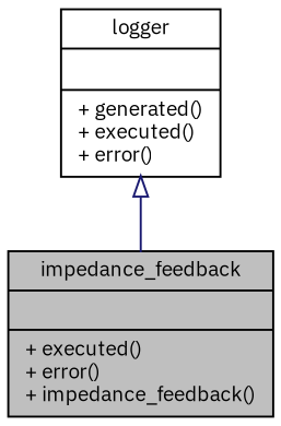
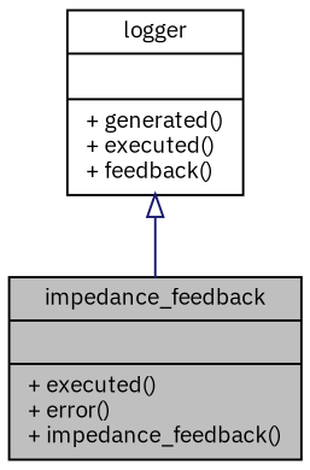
  digraph {
    fontname="IBM Plex Sans"
    node [color=black fontname="IBM Plex Sans" fontsize=10 shape=record style=filled]
    n1 [fillcolor=grey75 fontcolor=black height=0.2 label="{impedance_feedback\n||+ executed()\l+ error()\l+ impedance_feedback()\l}" width=0.4]
-   n2 [fillcolor=white height=0.2 label="{logger\n||+ generated()\l+ executed()\l+ error()\l}" width=0.4]
+   n2 [fillcolor=white height=0.2 label="{logger\n||+ generated()\l+ executed()\l+ feedback()\l}" width=0.4]
    n2 -> n1 [arrowtail=onormal color=midnightblue dir=back fontname="IBM Plex Sans" fontsize=10 labelfontname=Helvetica labelfontsize=10 style=solid]
  }
